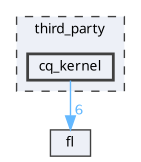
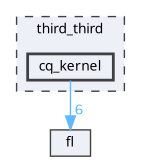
  digraph {
    compound=true
    fontname="Noto Sans"
    node [color=grey25 fillcolor="#edf0f7" fontname="Noto Sans" fontsize=10 shape=box]
    n1 [height=0.2 label=cq_kernel style="filled,bold" width=0.4]
    n2 [height=0.2 label=fl style=filled width=0.4]
    subgraph cluster_1 {
      bgcolor="#edf0f7"
      fontsize=10
-     label=third_party
+     label=third_third
      pencolor=grey25
      style="filled,dashed"
      n1
    }
    n1 -> n2 [color=steelblue1 fontcolor=steelblue1 fontname="Noto Sans" fontsize=10 headlabel=6 labeldistance=1.5 labelfontname=Helvetica labelfontsize=10]
  }
